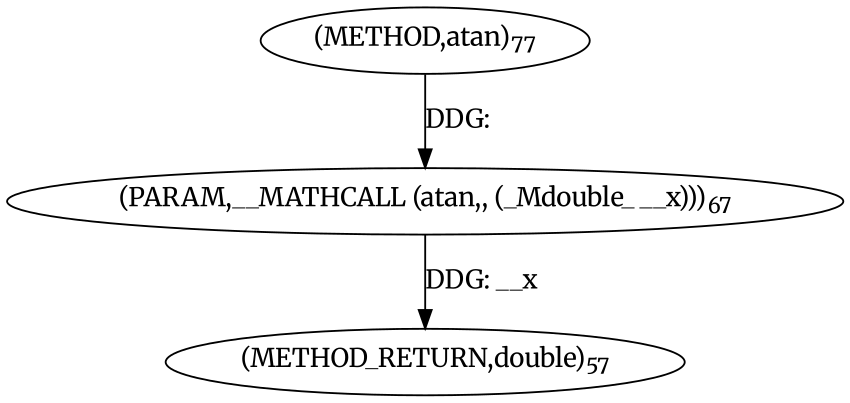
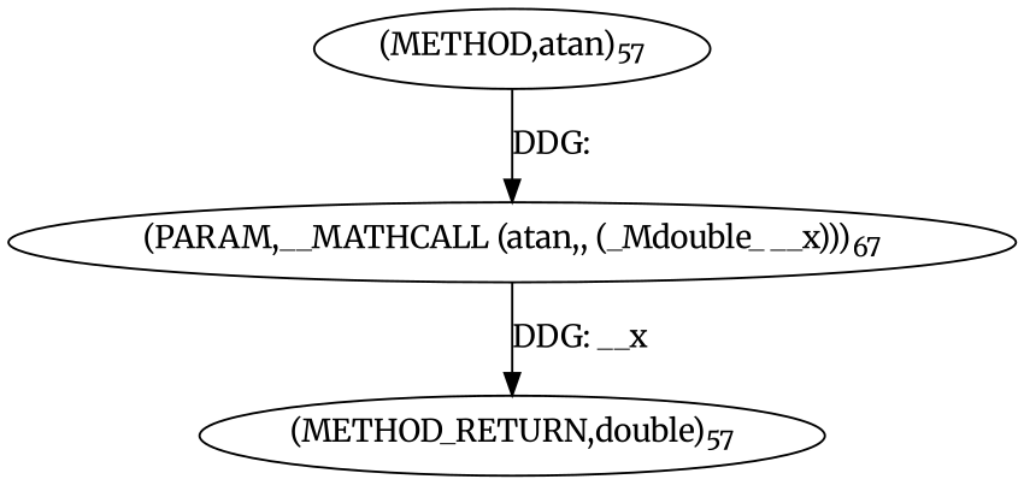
  digraph {
    fontname=Merriweather
    node [fontname=Merriweather]
    edge [fontname=Merriweather]
-   n1 [label=<(METHOD,atan)<SUB>77</SUB>>]
+   n1 [label=<(METHOD,atan)<SUB>57</SUB>>]
    n2 [label=<(PARAM,__MATHCALL (atan,, (_Mdouble_ __x)))<SUB>67</SUB>>]
    n3 [label=<(METHOD_RETURN,double)<SUB>57</SUB>>]
    n1 -> n2 [label="DDG: "]
    n2 -> n3 [label="DDG: __x"]
  }
